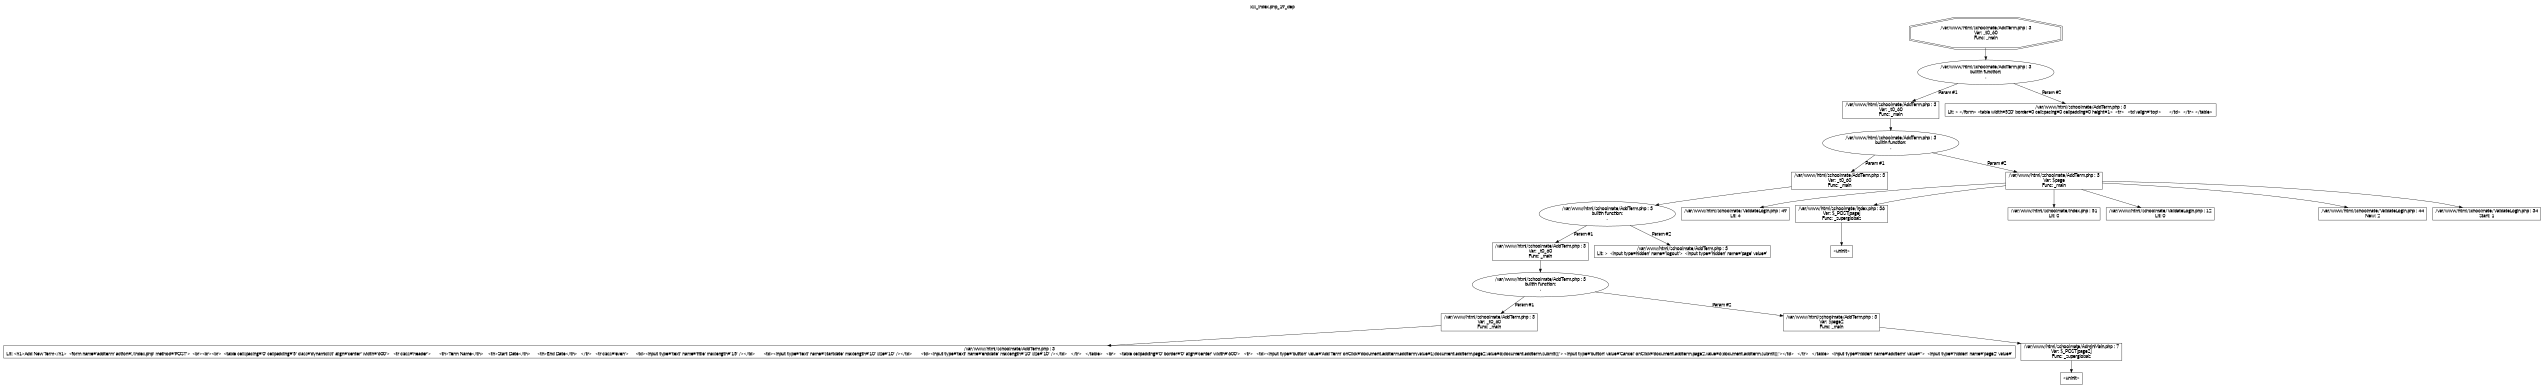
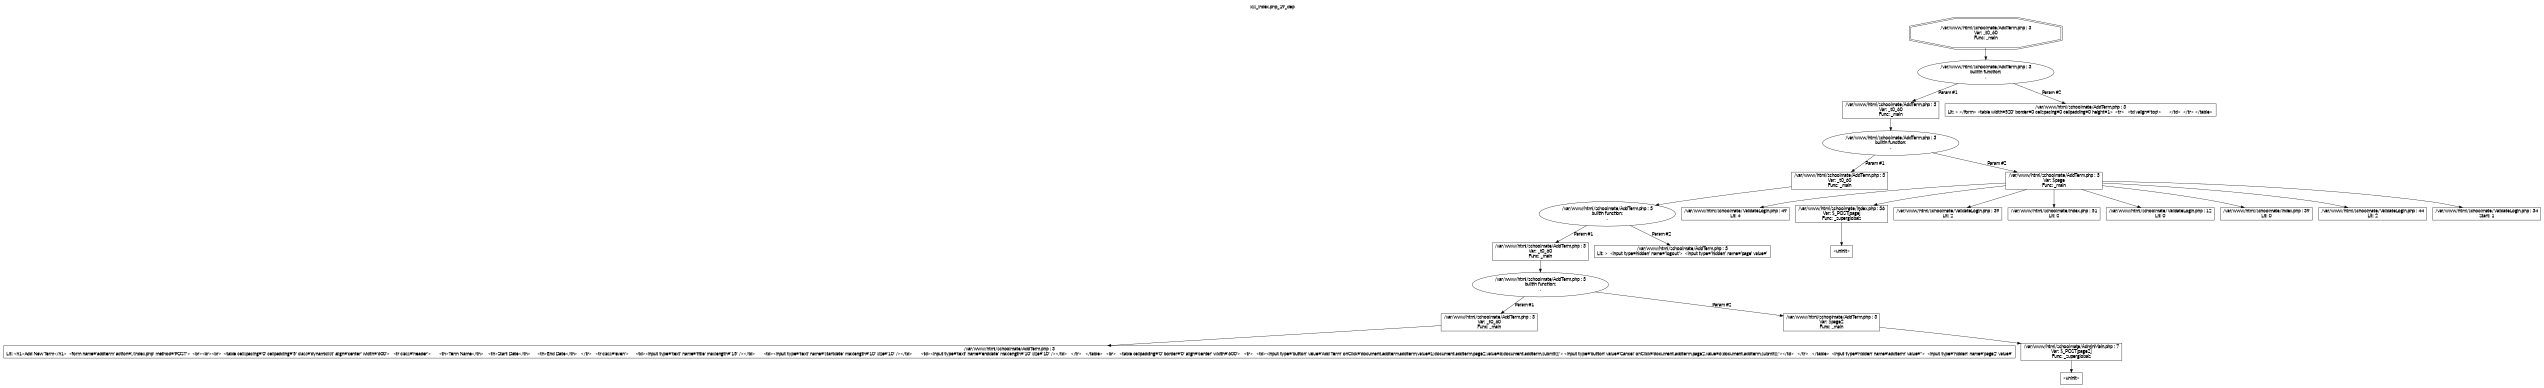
  digraph {
    fontname=Lato
    label="xss_index.php_19_dep"
    labelloc=t
    node [fontname=Lato shape=box]
    edge [fontname=Lato]
    n1 [label="/var/www/html/schoolmate/AddTerm.php : 3\nVar: _t0_60\nFunc: _main\n" shape=doubleoctagon]
    n2 [label="/var/www/html/schoolmate/AddTerm.php : 3\nbuiltin function:\n.\n" shape=ellipse]
    n3 [label="/var/www/html/schoolmate/AddTerm.php : 3\nVar: _t0_60\nFunc: _main\n"]
    n4 [label="/var/www/html/schoolmate/AddTerm.php : 3\nLit: > </form> <table width=520' border=0 cellspacing=0 cellpadding=0 height=1>  <tr>   <td valign='top'>	&nbsp;   </td>  </tr> </table> \n"]
    n5 [label="/var/www/html/schoolmate/AddTerm.php : 3\nbuiltin function:\n.\n" shape=ellipse]
    n6 [label="/var/www/html/schoolmate/AddTerm.php : 3\nVar: _t0_60\nFunc: _main\n"]
    n7 [label="/var/www/html/schoolmate/AddTerm.php : 3\nVar: $page\nFunc: _main\n"]
    n8 [label="/var/www/html/schoolmate/AddTerm.php : 3\nbuiltin function:\n.\n" shape=ellipse]
    n9 [label="/var/www/html/schoolmate/ValidateLogin.php : 49\nLit: 4\n"]
    n10 [label="/var/www/html/schoolmate/index.php : 36\nVar: $_POST[page]\nFunc: _superglobals\n"]
+   n11 [label="/var/www/html/schoolmate/ValidateLogin.php : 39\nLit: 2\n"]
    n12 [label="/var/www/html/schoolmate/index.php : 51\nLit: 0\n"]
    n13 [label="/var/www/html/schoolmate/ValidateLogin.php : 12\nLit: 0\n"]
-   n15 [label="/var/www/html/schoolmate/ValidateLogin.php : 44\nNew: 2\n"]
+   n14 [label="/var/www/html/schoolmate/index.php : 39\nLit: 0\n"]
+   n15 [label="/var/www/html/schoolmate/ValidateLogin.php : 44\nLit: 2\n"]
    n16 [label="/var/www/html/schoolmate/ValidateLogin.php : 34\nStart: 1\n"]
    n17 [label="/var/www/html/schoolmate/AddTerm.php : 3\nVar: _t0_60\nFunc: _main\n"]
    n18 [label="/var/www/html/schoolmate/AddTerm.php : 3\nLit: >  <input type=hidden' name='logout'>  <input type='hidden' name='page' value='\n"]
    n19 [label="/var/www/html/schoolmate/AddTerm.php : 3\nbuiltin function:\n.\n" shape=ellipse]
    n20 [label="/var/www/html/schoolmate/AddTerm.php : 3\nVar: _t0_60\nFunc: _main\n"]
    n21 [label="/var/www/html/schoolmate/AddTerm.php : 3\nVar: $page2\nFunc: _main\n"]
    n22 [label="/var/www/html/schoolmate/AddTerm.php : 3\nLit: <h1>Add New Term</h1>  <form name='addterm' action='./index.php' method='POST'>  <br><br><br>  <table cellspacing='0' cellpadding='5' class='dynamiclist' align='center' width='600'>   <tr class='header'>	<th>Term Name</th>	<th>Start Date</th>	<th>End Date</th>   </tr>   <tr class='even'>	<td><input type='text' name='title' maxlength='15' /></td>	<td><input type='text' name='startdate' maxlength='10' size='10' /></td>	<td><input type='text' name='enddate' maxlength='10' size='10' /></td>   </tr>   </table>   <br>   <table cellpadding='0' border='0' align='center' width='600'>   <tr>   <td><input type='button' value='Add Term' onClick='document.addterm.addterm.value=1;document.addterm.page2.value=6;document.addterm.submit();'> <input type='button' value='Cancel' onClick='document.addterm.page2.value=6;document.addterm.submit();'></td>   </tr>   </table>  <input type='hidden' name='addterm' value=''>  <input type='hidden' name='page2' value='\n"]
    n23 [label="/var/www/html/schoolmate/AdminMain.php : 7\nVar: $_POST[page2]\nFunc: _superglobals\n"]
    n24 [label="<uninit>"]
    n25 [label="<uninit>"]
    n1 -> n2
    n2 -> n3 [label="Param #1"]
    n2 -> n4 [label="Param #2"]
    n3 -> n5
    n5 -> n6 [label="Param #1"]
    n5 -> n7 [label="Param #2"]
    n6 -> n8
    n7 -> n9
    n7 -> n10
+   n7 -> n11
    n7 -> n12
    n7 -> n13
+   n7 -> n14
    n7 -> n15
    n7 -> n16
    n8 -> n17 [label="Param #1"]
    n8 -> n18 [label="Param #2"]
    n10 -> n25
    n17 -> n19
    n19 -> n20 [label="Param #1"]
    n19 -> n21 [label="Param #2"]
    n20 -> n22
    n21 -> n23
    n23 -> n24
  }
